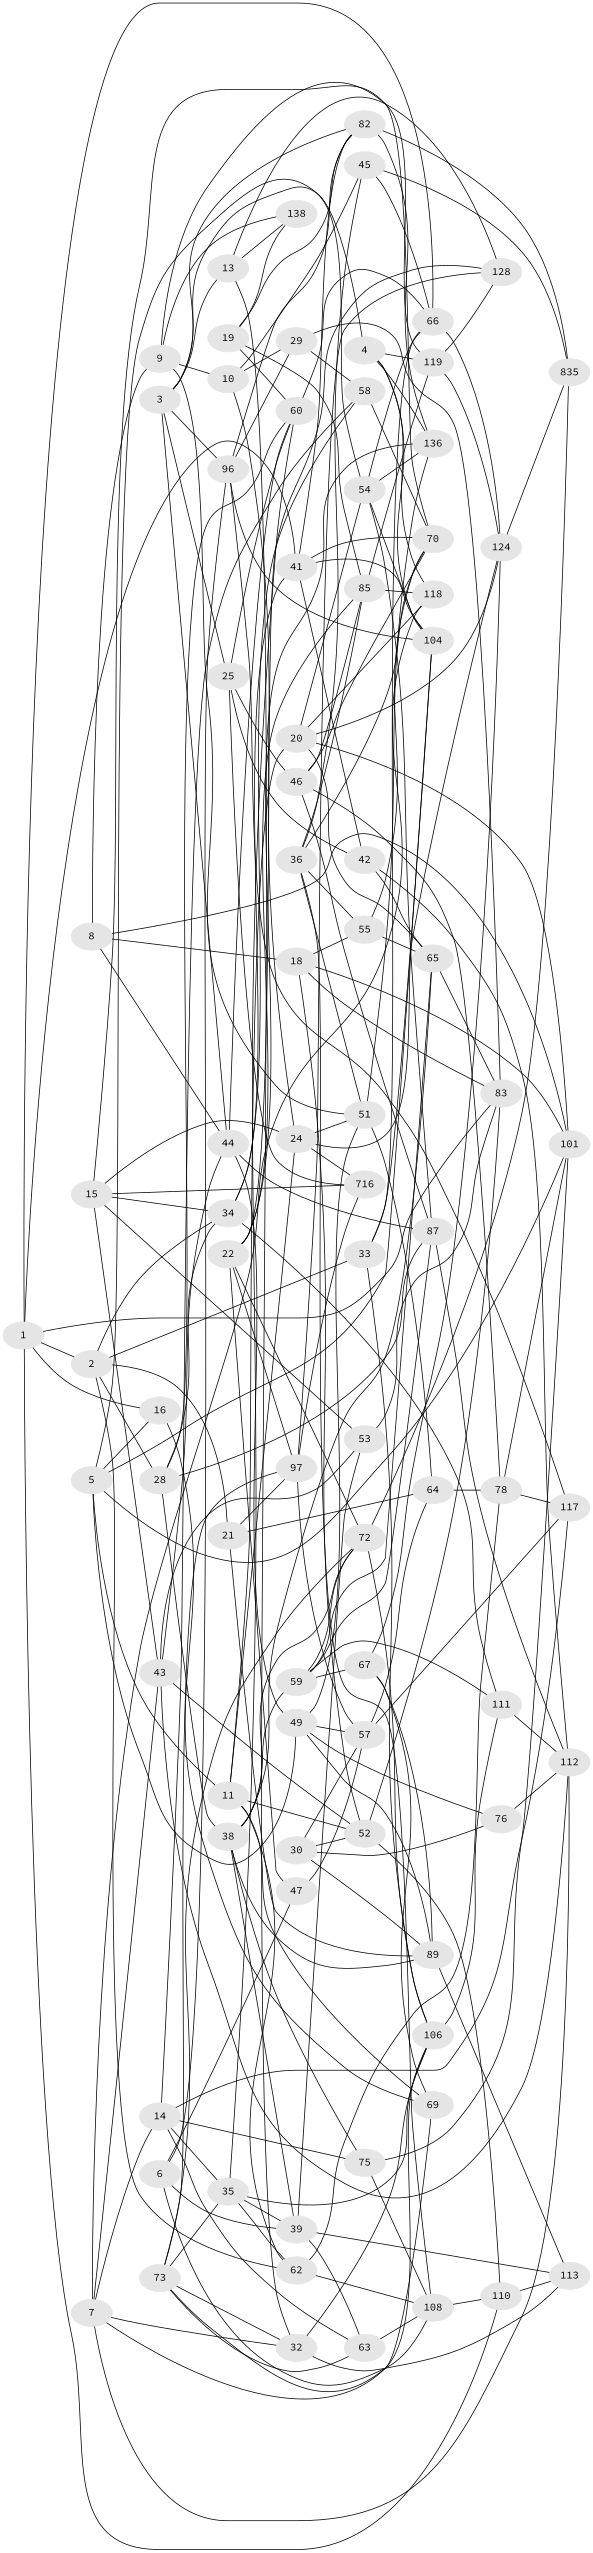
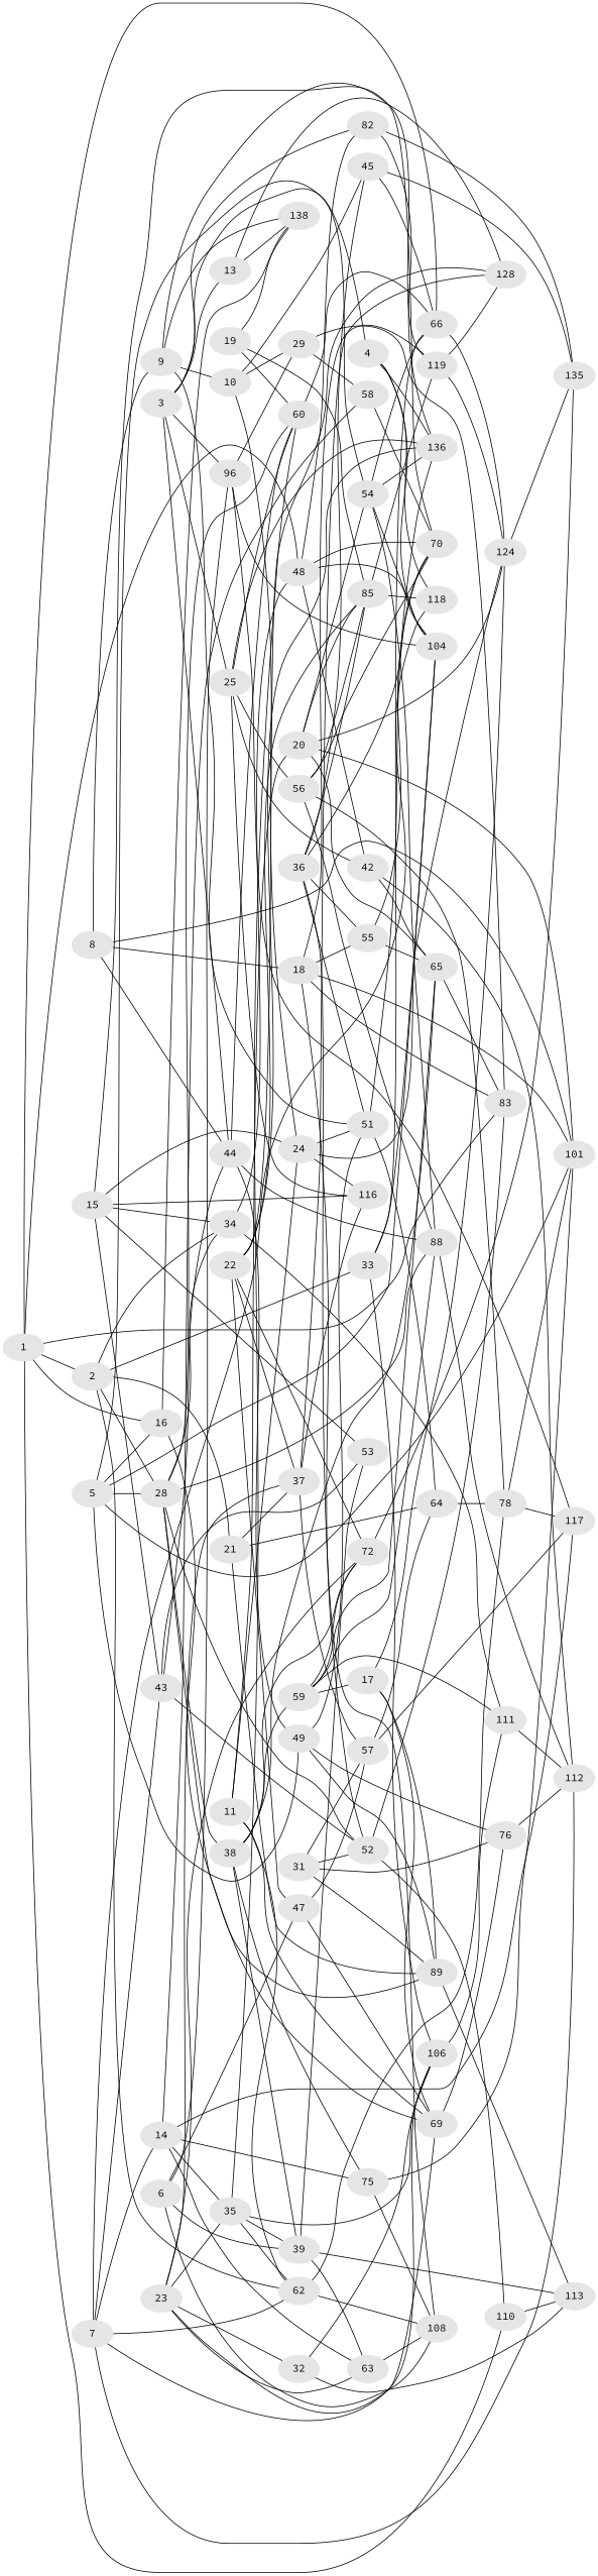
  graph {
    fontname="Source Code Pro"
    rankdir=LR
    node [color=gray90 fontname="Source Code Pro" style=filled]
    edge [fontname="Source Code Pro"]
    1 [super="+68"]
    2 [super="+142"]
    16
-   41 [super="+90"]
+   41 [super="+90" label=48]
    66 [super="+125"]
    83 [super="+93"]
    110
    21
    28 [super="+97"]
    33
    34 [super="+126"]
    62 [super="+100"]
    138
    69 [super="+74"]
    82 [super="+133"]
    104 [super="+121"]
    70 [super="+79"]
    42
    124 [super="+129"]
    113
-   37 [super="+139" label=97]
+   37 [super="+139"]
    64
    89 [super="+131"]
    60 [super="+107"]
    38 [super="+134"]
-   88 [super="+91" label=87]
+   88 [super="+91"]
    106 [super="+122"]
    58
    111
    108 [super="+123"]
    78 [super="+105"]
    3 [super="+50"]
    4
    13
    25 [super="+61"]
    n36 [label=96 super="+86"]
    44 [super="+48"]
    118
    136 [super="+137"]
    32
    128
-   116 [label=716]
-   56 [super="+130" label=46]
+   116
+   56 [super="+130"]
    29
    117
    49 [super="+99"]
-   135 [label=835]
+   135
    5 [super="+95"]
    11 [super="+73"]
    54 [super="+80"]
    101 [super="+114"]
    24 [super="+98"]
    20 [super="+84"]
    52 [super="+120"]
    51 [super="+141"]
    57 [super="+109"]
    76
    6
    39 [super="+40"]
    47
    63
    53
    7 [super="+12"]
    14 [super="+71"]
    43 [super="+102"]
    112 [super="+115"]
    35 [super="+46"]
    75 [super="+87"]
    9 [super="+17"]
    10
    119 [super="+132"]
    8
    18 [super="+30"]
    55
    45
    65 [super="+81"]
    15 [super="+77"]
    19
    85 [super="+92"]
    22 [super="+96"]
    72 [super="+127"]
-   23 [super="+94" label=73]
+   23 [super="+94"]
    59 [super="+103"]
-   31 [label=30]
+   31
    36 [super="+140"]
-   67
+   67 [label=17]
    1 -- 2
    1 -- 16
    1 -- 41
    1 -- 66
    1 -- 83
    1 -- 110
    2 -- 21
    2 -- 28
    2 -- 33
    2 -- 34
    2 -- 62
+   16 -- 138
    16 -- 69
    41 -- 82
    41 -- 104
    41 -- 70
    41 -- 42
    66 -- 124
    110 -- 113
    21 -- 37
    21 -- 64
    21 -- 89
    28 -- 34
-   38 -- 89
+   28 -- 89
    28 -- 60
    28 -- 38
    28 -- 88
    33 -- 66
    33 -- 104
    33 -- 106
    34 -- 41
-   34 -- 58
    34 -- 111
    62 -- 108
    62 -- 78
+   69 -- 76
    82 -- 136
    82 -- 135
    42 -- 112
    42 -- 65
    124 -- 135
    37 -- 128
    37 -- 116
    37 -- 57
    64 -- 78
    89 -- 113
    60 -- 66
    38 -- 39
    38 -- 75
    38 -- 65
    38 -- 72
    38 -- 59
    88 -- 112
    106 -- 111
    58 -- 70
    111 -- 112
-   108 -- 110
    78 -- 117
    78 -- 101
    3 -- 82
    3 -- 4
    3 -- 13
    3 -- 25
    3 -- n36
    3 -- 44
    4 -- 104
    4 -- 118
    4 -- 136
    13 -- 138
-   13 -- 32
    13 -- 128
    25 -- 42
    25 -- 60
+   25 -- 136
    25 -- 116
    25 -- 56
-   n36 -- 82
    n36 -- 104
    n36 -- 29
    n36 -- 117
    44 -- 60
    44 -- 88
    44 -- 49
    32 -- 113
    32 -- 106
    56 -- 70
    56 -- 88
    56 -- 78 [weight=2]
    56 -- 85
    29 -- 83
    29 -- 58
    49 -- 89
    49 -- 51
-   49 -- 57
    49 -- 76
    5 -- 16
    5 -- 104
    5 -- 49
-   5 -- 11
+   5 -- 28
    5 -- 54
    5 -- 101
    11 -- 62
    11 -- 69
    11 -- 24
    11 -- 20
-   11 -- 52
+   28 -- 52
    54 -- 66
    54 -- 104
    54 -- 88
    54 -- 136
    24 -- 124
    24 -- 116
    24 -- 51
    20 -- 124
-   20 -- 118
+   20 -- 85
    20 -- 54
    20 -- 101
    20 -- 65
    52 -- 83
    52 -- 110
    51 -- 64
    51 -- 136
    57 -- 64
    57 -- 117
    76 -- 112
    6 -- 108
    6 -- n36
    6 -- 39
    6 -- 47
    39 -- 113
    39 -- 63
    39 -- 53
+   47 -- 69
    47 -- 57
    63 -- 108
-   53 -- 83
-   7 -- 32
+   7 -- 62
    7 -- 106
    7 -- 118
    7 -- 14
    7 -- 43
    7 -- 112
    14 -- 58
    14 -- 117
    14 -- 63
    14 -- 35
    14 -- 75
    43 -- 44
    43 -- 52
    43 -- 53
-   43 -- 112
    35 -- 62
    35 -- 60
    35 -- 106
    35 -- 39
    75 -- 108
    75 -- 101
    9 -- 138
    9 -- 51
    9 -- 10
    9 -- 119
    10 -- 29
    10 -- 24
    10 -- 45
    119 -- 124
    119 -- 128
    8 -- 44
    8 -- 101
    8 -- 9
    8 -- 18
    18 -- 83
    18 -- 101
    18 -- 52
-   4 -- 119
+   18 -- 119
    18 -- 55
    55 -- 70
    55 -- 65
    45 -- 66
    45 -- 135
    65 -- 83
    15 -- 34
    15 -- 70
    15 -- 116
    15 -- 24
    15 -- 53
    15 -- 43
    19 -- 138
-   19 -- 82
    19 -- 60
    19 -- 85
    85 -- 118
    85 -- 119
    22 -- 37
    22 -- 136
    22 -- 128
    22 -- 47
    22 -- 85
    22 -- 72
-   72 -- 106
    72 -- 135
    23 -- 69
    23 -- 37
    23 -- 32
    23 -- 63
    23 -- 35
    23 -- 72
    59 -- 88
    59 -- 111
    59 -- 65
    59 -- 72
    59 -- 67
    31 -- 89
    31 -- 52
    31 -- 57
    31 -- 76
    36 -- 70
    36 -- 108
    36 -- 51
    36 -- 55
    36 -- 45
    36 -- 85
    67 -- 69
    67 -- 124
    67 -- 89
  }
